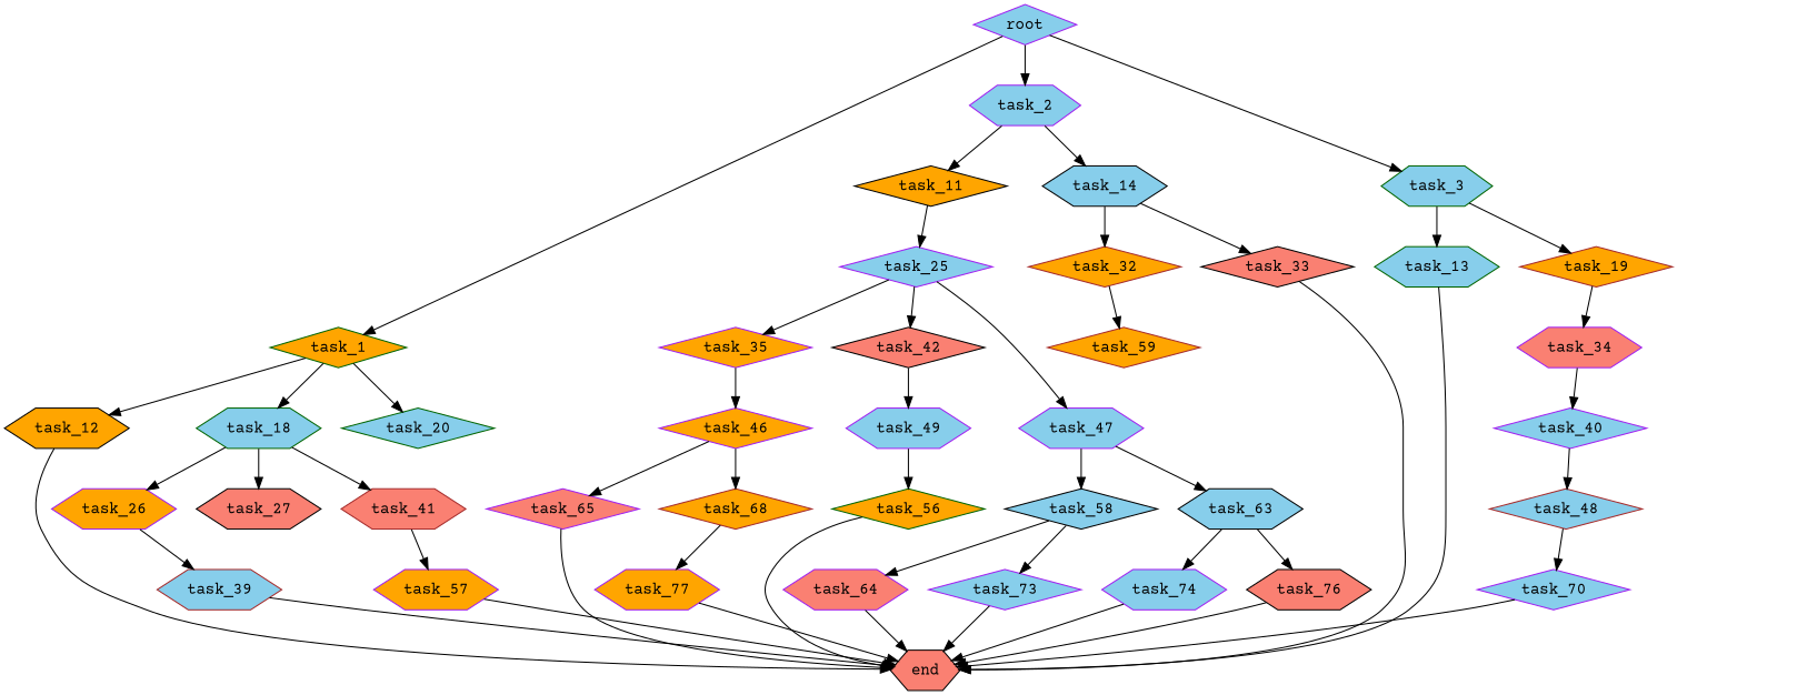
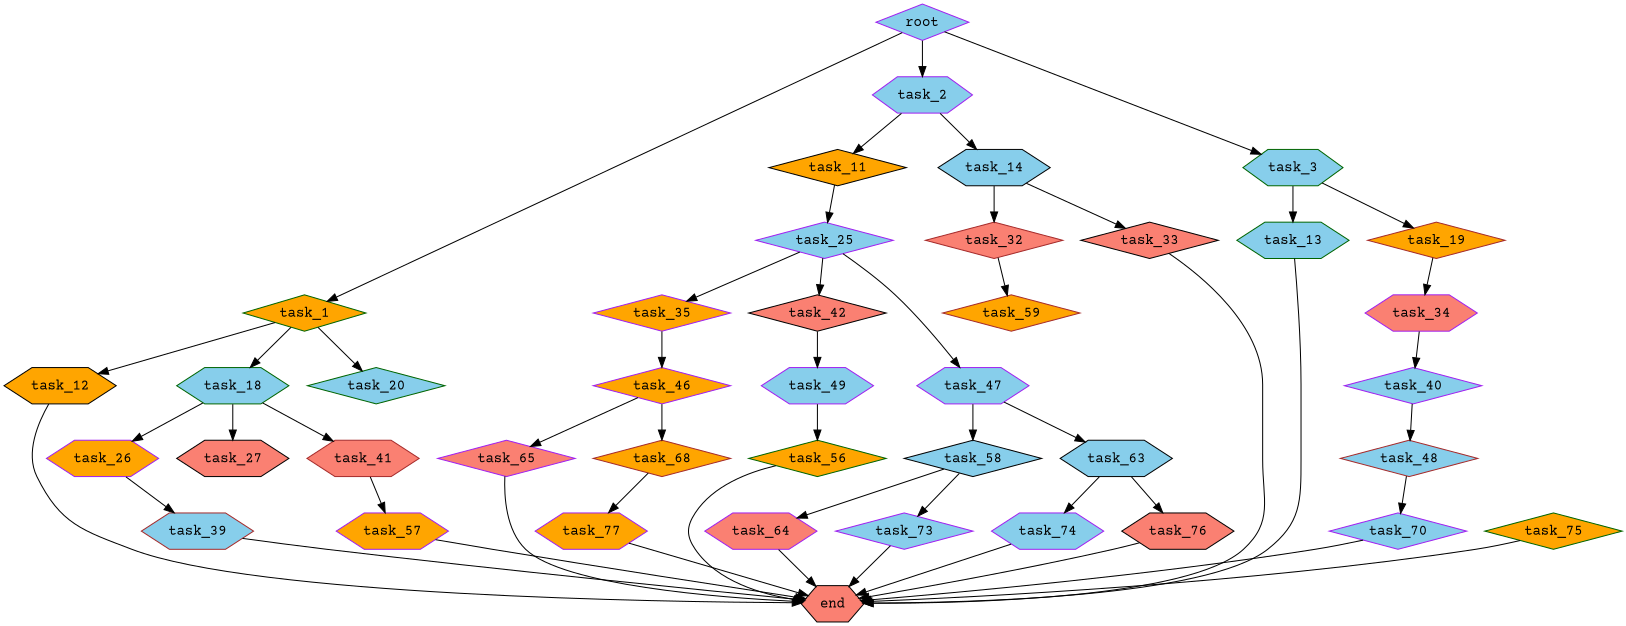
  digraph {
    fontname="Courier Prime"
    node [color=purple fillcolor=skyblue fontname="Courier Prime" shape=diamond style=filled]
    edge [fontname="Courier Prime"]
    task_1 [color=darkgreen fillcolor=orange]
    root
    task_2 [shape=hexagon]
    task_3 [color=darkgreen shape=hexagon]
    task_12 [color=black fillcolor=orange shape=hexagon]
    task_18 [color=darkgreen shape=hexagon]
    task_20 [color=darkgreen]
    task_11 [color=black fillcolor=orange]
    task_14 [color=black shape=hexagon]
    task_13 [color=darkgreen shape=hexagon]
    task_19 [color=brown fillcolor=orange]
    end [color=black fillcolor=salmon shape=hexagon]
    task_26 [fillcolor=orange shape=hexagon]
    task_27 [color=black fillcolor=salmon shape=hexagon]
    task_41 [color=brown fillcolor=salmon shape=hexagon]
    task_25
-   task_32 [color=brown fillcolor=orange]
+   task_32 [color=brown fillcolor=salmon]
    task_33 [color=black fillcolor=salmon]
    task_34 [fillcolor=salmon shape=hexagon]
    task_35 [fillcolor=orange]
    task_42 [color=black fillcolor=salmon]
    task_47 [shape=hexagon]
    task_59 [color=brown fillcolor=orange]
    task_39 [color=brown shape=hexagon]
    task_57 [fillcolor=orange shape=hexagon]
    task_40
    task_46 [fillcolor=orange]
    task_49 [shape=hexagon]
    task_58 [color=black]
    task_63 [color=black shape=hexagon]
    task_48 [color=brown]
    task_65 [fillcolor=salmon]
    task_68 [color=brown fillcolor=orange]
    task_70
    task_56 [color=darkgreen fillcolor=orange]
    task_77 [fillcolor=orange shape=hexagon]
    task_64 [fillcolor=salmon shape=hexagon]
    task_73
    task_74 [shape=hexagon]
    task_76 [color=black fillcolor=salmon shape=hexagon]
+   task_75 [color=darkgreen fillcolor=orange]
    task_1 -> task_12
    task_1 -> task_18
    task_1 -> task_20
    root -> task_1
    root -> task_2
    root -> task_3
    task_2 -> task_11
    task_2 -> task_14
    task_3 -> task_13
    task_3 -> task_19
    task_12 -> end
    task_18 -> task_26
    task_18 -> task_27
    task_18 -> task_41
    task_11 -> task_25
    task_14 -> task_32
    task_14 -> task_33
    task_13 -> end
    task_19 -> task_34
    task_26 -> task_39
    task_41 -> task_57
    task_25 -> task_35
    task_25 -> task_42
    task_25 -> task_47
    task_32 -> task_59
    task_33 -> end
    task_34 -> task_40
    task_35 -> task_46
    task_42 -> task_49
    task_47 -> task_58
    task_47 -> task_63
    task_39 -> end
    task_57 -> end
    task_40 -> task_48
    task_46 -> task_65
    task_46 -> task_68
    task_49 -> task_56
    task_58 -> task_64
    task_58 -> task_73
    task_63 -> task_74
    task_63 -> task_76
    task_48 -> task_70
    task_65 -> end
    task_68 -> task_77
    task_70 -> end
    task_56 -> end
    task_77 -> end
    task_64 -> end
    task_73 -> end
    task_74 -> end
    task_76 -> end
+   task_75 -> end
  }
